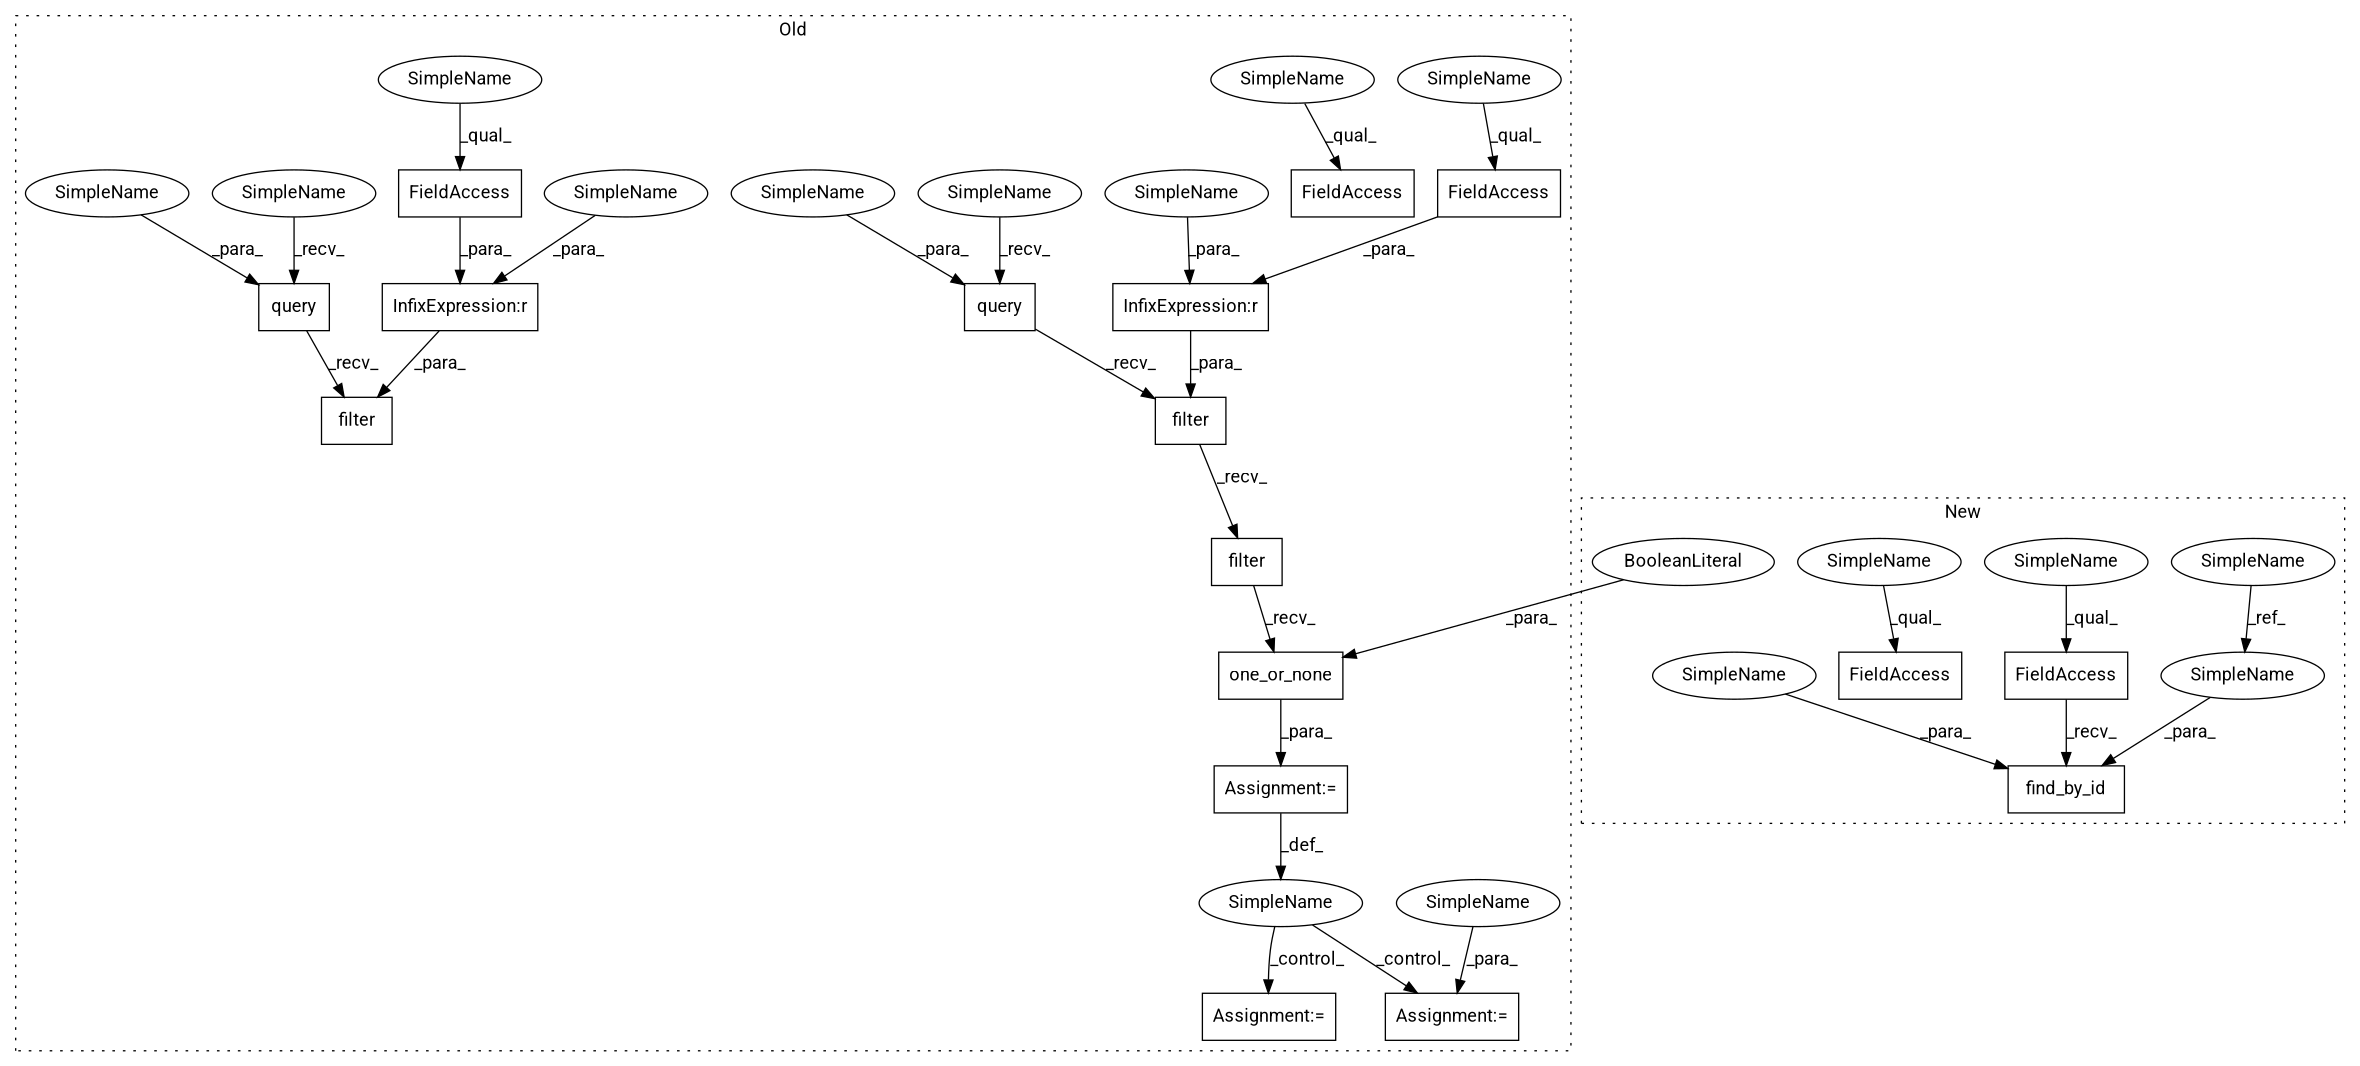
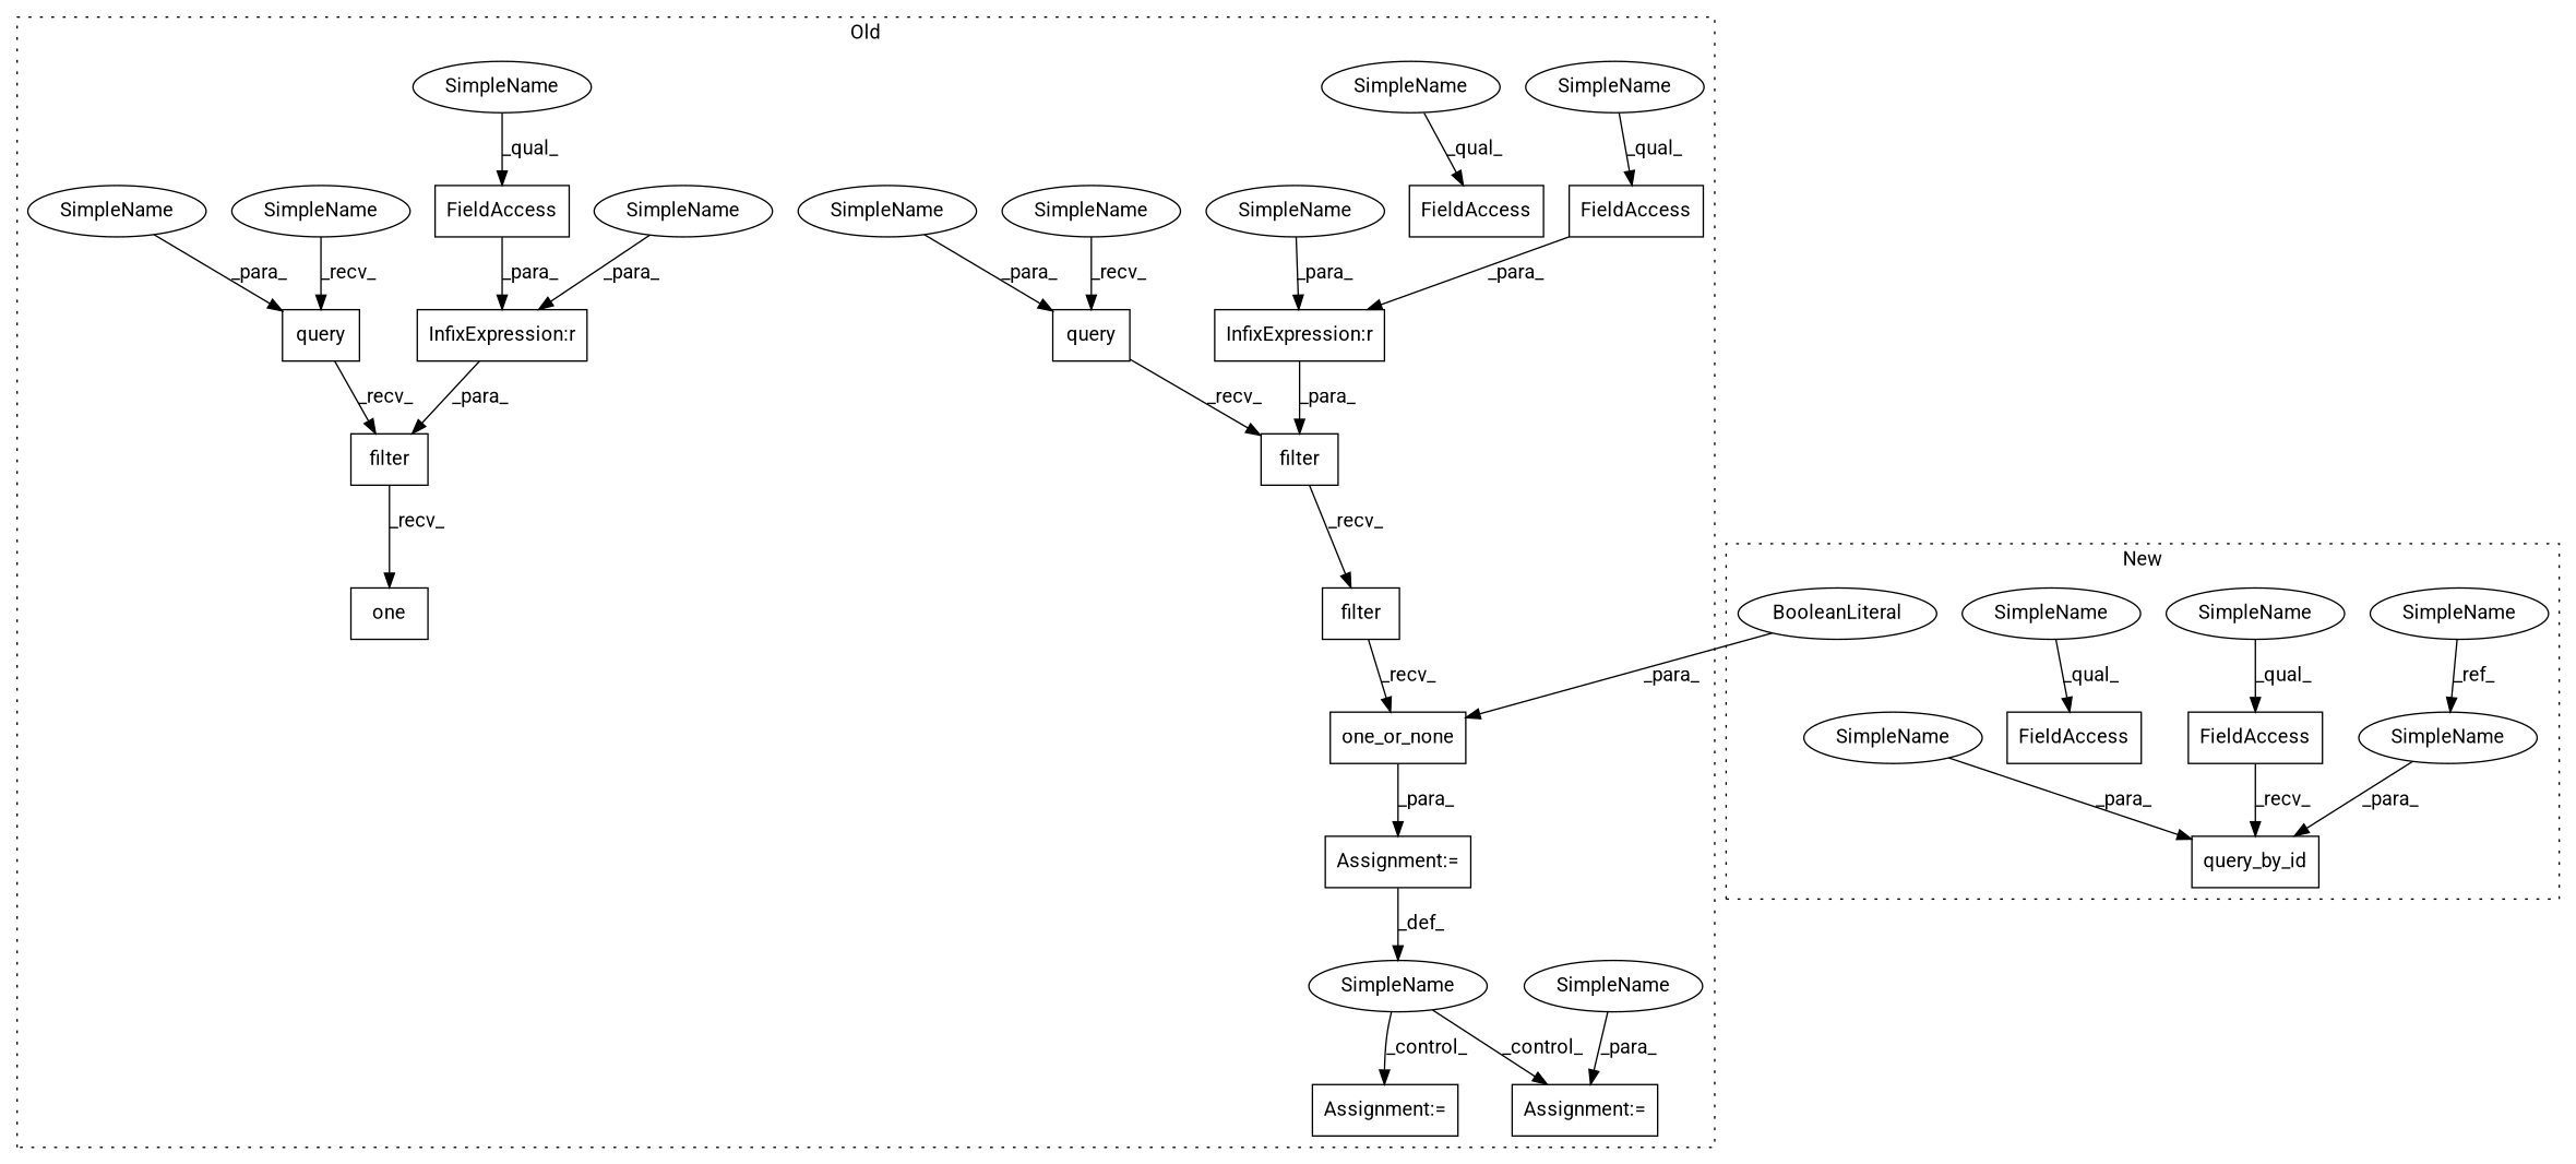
  digraph {
    fontname=Roboto
    node [a=42 fontname=Roboto l=8 s=9762 shape=box]
    edge [fontname=Roboto]
    n1 [a=32 l=13 label=one_or_none s=9859]
    n2 [a=32 l="6,1" label=query s="9732,9753"]
    n3 [a=32 l="7,1" label=filter s="9755,9798"]
    n4 [a=27 l=4 label="InfixExpression:r" s=9786]
    n5 [a=22 l=24 label=FieldAccess]
    n6 [a=7 l=1 label="Assignment:=" s=9723]
    n7 [a=27 l=4 label="InfixExpression:r" s=9490]
+   n8 [a=32 l=5 label=one s=9504]
    n9 [a=32 l="6,1" label=query s="9446,9462"]
    n10 [a=32 l="7,1" label=filter s="9800,9857"]
    n11 [a=22 l=19 label=FieldAccess s=9471]
    n12 [a=32 l="7,1" label=filter s="9464,9502"]
    n13 [a=22 l=34 label=FieldAccess s=9807]
    n14 [a=7 l=1 label="Assignment:=" s=10039]
    n15 [label=SimpleName shape=ellipse l="" s=""]
    n16 [a=7 l=1 label="Assignment:=" s=9995]
    n17 [l=15 label=SimpleName shape=ellipse]
    n18 [l=15 label=SimpleName s=9807 shape=ellipse]
    n19 [l=15 label=SimpleName s=9738 shape=ellipse]
    n20 [label=SimpleName s=10040 shape=ellipse]
    n21 [label=SimpleName s=9494 shape=ellipse]
    n22 [label=SimpleName s=9790 shape=ellipse]
    n23 [l=7 label=SimpleName s=9438 shape=ellipse]
    n24 [l=7 label=SimpleName s=9724 shape=ellipse]
    n25 [l=10 label=SimpleName s=9471 shape=ellipse]
    n26 [l=10 label=SimpleName s=9452 shape=ellipse]
-   n27 [a=32 l="11,1" label=find_by_id s="5197,5230"]
+   n27 [a=32 l="11,1" label=query_by_id s="5197,5230"]
    n28 [a=9 l=5 label=BooleanLiteral s=5225 shape=ellipse]
    n29 [a=22 l=17 label=FieldAccess s=5179]
    n30 [l=7 label=SimpleName s=5138 shape=ellipse]
    n31 [a=22 l=22 label=FieldAccess s=5363]
    n32 [l=6 label=SimpleName s=5179 shape=ellipse]
    n33 [l=6 label=SimpleName s=5363 shape=ellipse]
    n34 [l=7 label=SimpleName s=5217 shape=ellipse]
    n35 [label=SimpleName s=5208 shape=ellipse]
    subgraph cluster_1 {
      label=Old
      style=dotted
      n1
      n2
      n3
      n4
      n5
      n6
      n7
+     n8
      n9
      n10
      n11
      n12
      n13
      n14
      n15
      n16
      n17
      n18
      n19
      n20
      n21
      n22
      n23
      n24
      n25
      n26
    }
    subgraph cluster_2 {
      label=New
      style=dotted
      n27
      n28
      n29
      n30
      n31
      n32
      n33
      n34
      n35
    }
    n1 -> n6 [label=_para_]
    n2 -> n3 [label=_recv_]
    n3 -> n10 [label=_recv_]
    n4 -> n3 [label=_para_]
    n5 -> n4 [label=_para_]
    n6 -> n15 [label=_def_]
    n7 -> n12 [label=_para_]
    n9 -> n12 [label=_recv_]
    n10 -> n1 [label=_recv_]
    n11 -> n7 [label=_para_]
+   n12 -> n8 [label=_recv_]
    n15 -> n14 [label=_control_]
    n15 -> n16 [label=_control_]
    n17 -> n5 [label=_qual_]
    n18 -> n13 [label=_qual_]
    n19 -> n2 [label=_para_]
    n20 -> n14 [label=_para_]
    n21 -> n7 [label=_para_]
    n22 -> n4 [label=_para_]
    n23 -> n9 [label=_recv_]
    n24 -> n2 [label=_recv_]
    n25 -> n11 [label=_qual_]
    n26 -> n9 [label=_para_]
    n28 -> n1 [label=_para_]
    n29 -> n27 [label=_recv_]
    n30 -> n34 [label=_ref_]
    n32 -> n29 [label=_qual_]
    n33 -> n31 [label=_qual_]
    n34 -> n27 [label=_para_]
    n35 -> n27 [label=_para_]
  }
